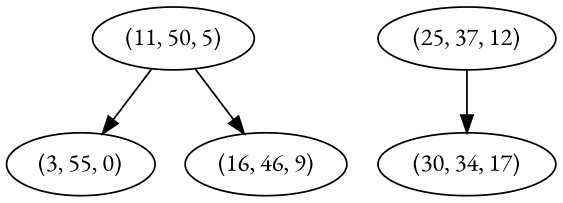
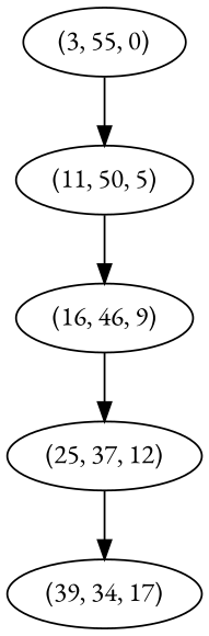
  digraph {
    fontname="EB Garamond"
    node [fontname="EB Garamond"]
    edge [fontname="EB Garamond"]
    n1 [label="(3, 55, 0)"]
    "(11, 50, 5)"
    "(16, 46, 9)"
    n4 [label="(25, 37, 12)"]
-   "(30, 34, 17)"
-   "(11, 50, 5)" -> n1
+   "(30, 34, 17)" [label="(39, 34, 17)"]
+   n1 -> "(11, 50, 5)"
    "(11, 50, 5)" -> "(16, 46, 9)"
+   "(16, 46, 9)" -> n4
    n4 -> "(30, 34, 17)"
  }
